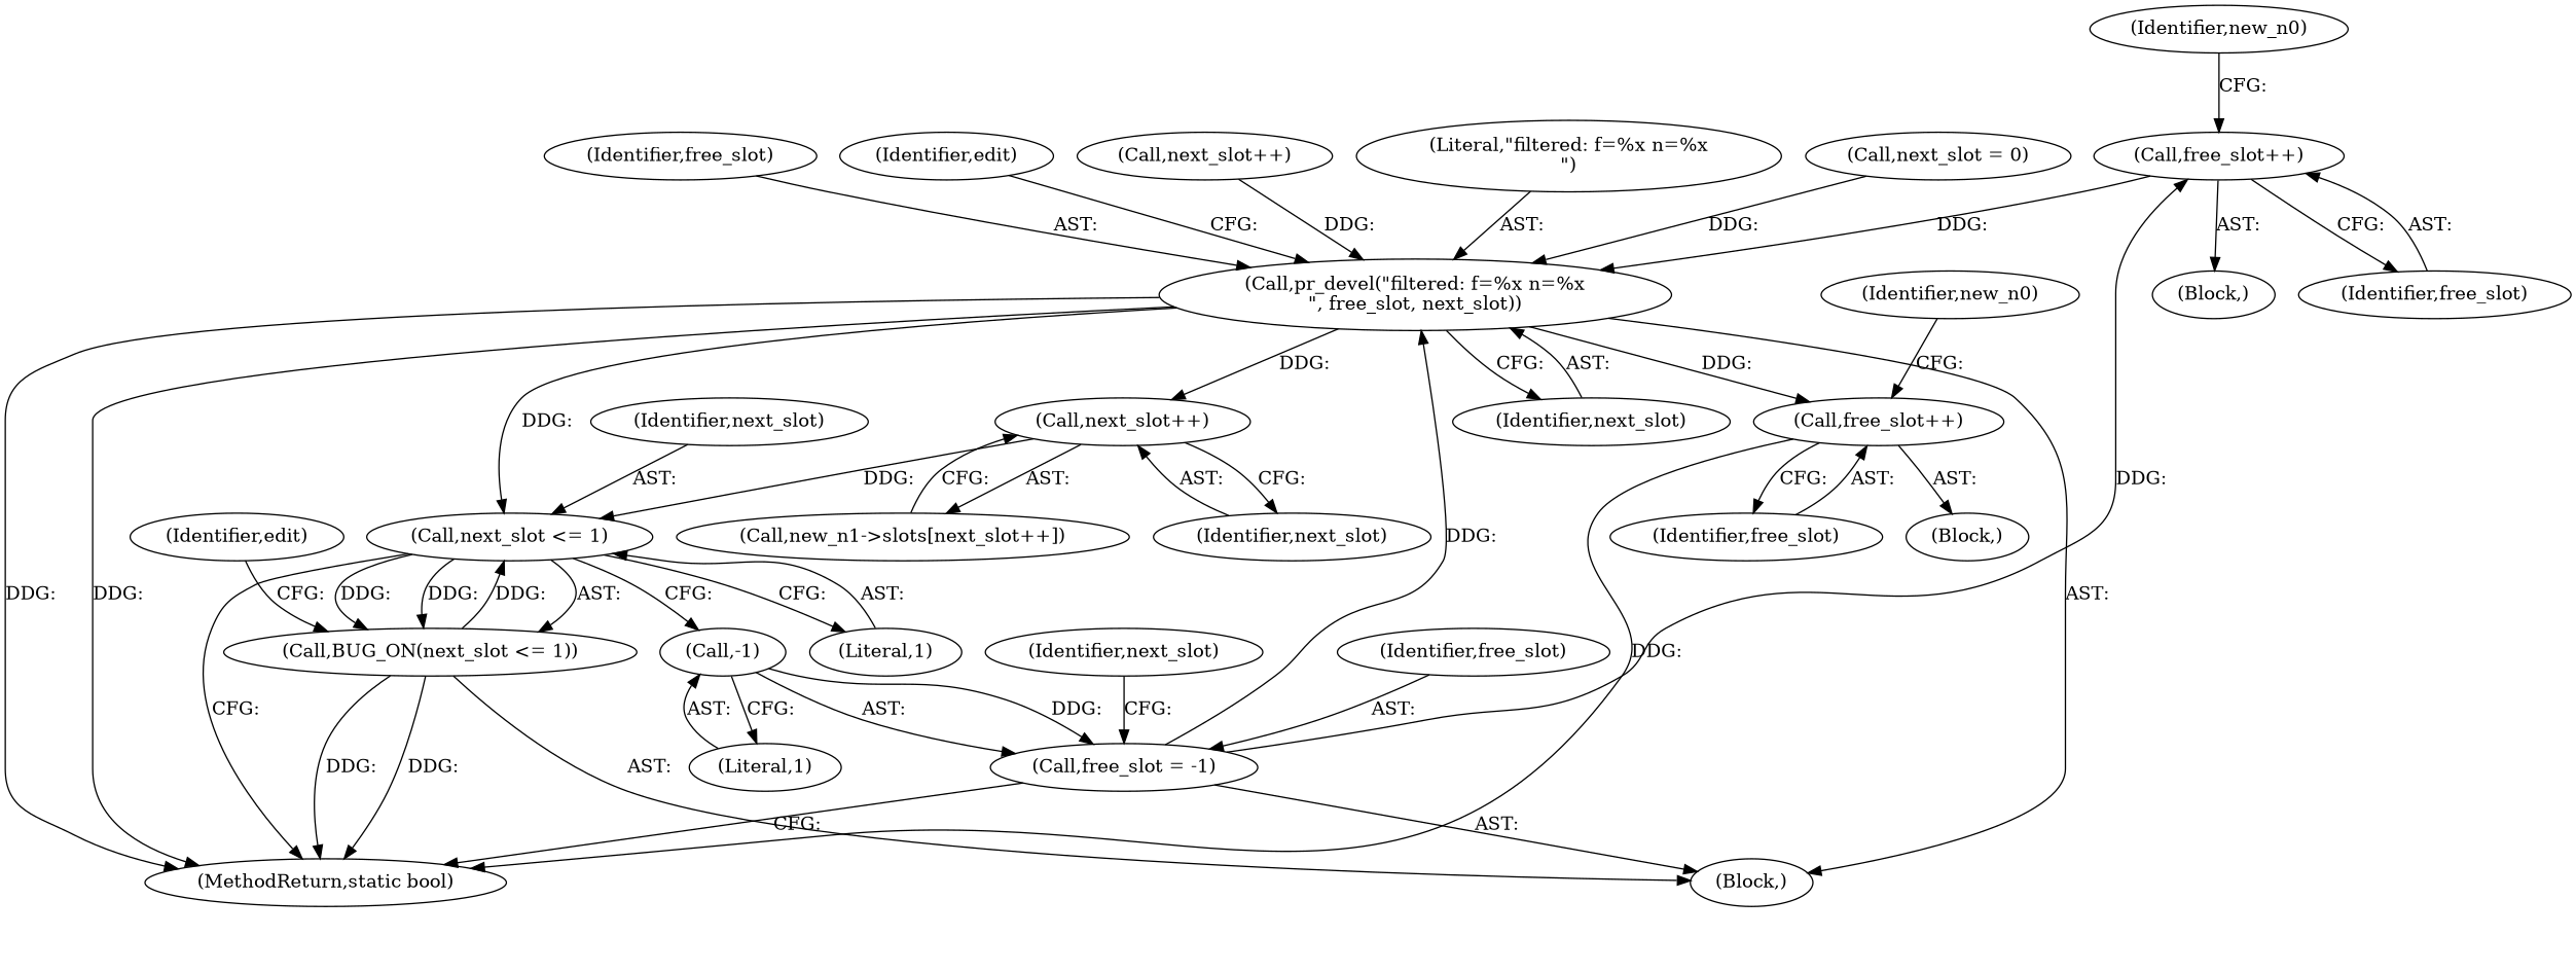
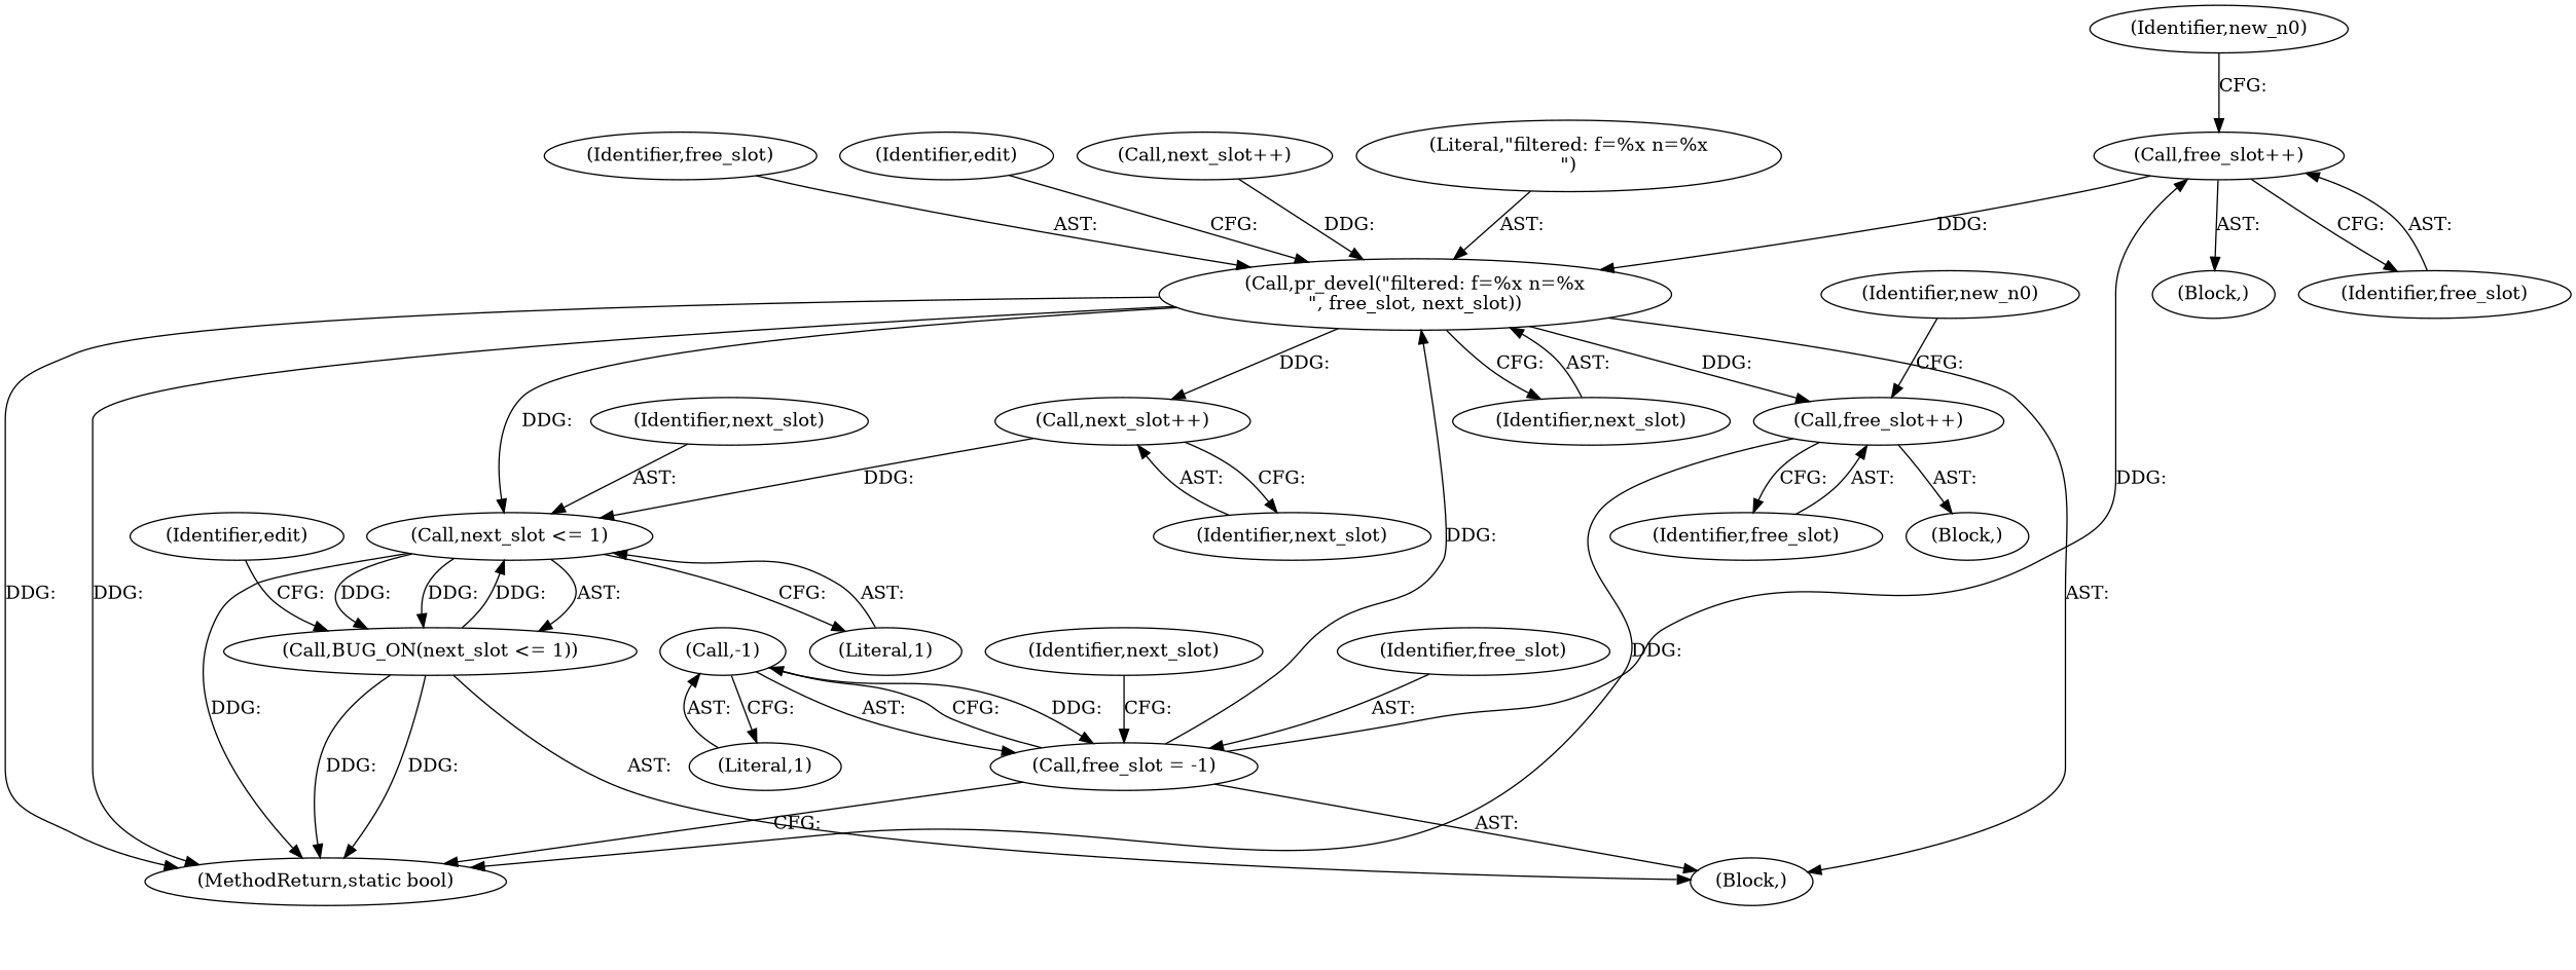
  digraph {
    n1 [label="(Call,free_slot++)"]
    n2 [label="(Call,pr_devel(\"filtered: f=%x n=%x\n\", free_slot, next_slot))"]
    n3 [label="(Block,)"]
    n4 [label="(Identifier,free_slot)"]
    n5 [label="(Block,)"]
    n6 [label="(MethodReturn,static bool)"]
    n7 [label="(Call,free_slot++)"]
    n8 [label="(Call,next_slot++)"]
    n9 [label="(Call,next_slot <= 1)"]
    n10 [label="(Identifier,next_slot)"]
    n11 [label="(Call,free_slot = -1)"]
    n12 [label="(Call,-1)"]
    n13 [label="(Literal,1)"]
    n14 [label="(Block,)"]
    n15 [label="(Identifier,free_slot)"]
-   n16 [label="(Call,new_n1->slots[next_slot++])"]
    n17 [label="(Identifier,next_slot)"]
    n18 [label="(Call,BUG_ON(next_slot <= 1))"]
    n19 [label="(Literal,1)"]
    n20 [label="(Identifier,new_n0)"]
    n21 [label="(Identifier,next_slot)"]
    n22 [label="(Identifier,edit)"]
    n23 [label="(Identifier,new_n0)"]
    n24 [label="(Identifier,next_slot)"]
    n25 [label="(Identifier,edit)"]
    n26 [label="(Call,next_slot++)"]
    n27 [label="(Literal,\"filtered: f=%x n=%x\n\")"]
-   n28 [label="(Call,next_slot = 0)"]
    n29 [label="(Identifier,free_slot)"]
    n30 [label="(Identifier,free_slot)"]
    n1 -> n2 [label="DDG: "]
    n1 -> n3 [label="AST: "]
    n1 -> n4 [label="CFG: "]
    n2 -> n5 [label="AST: "]
    n2 -> n6 [label="DDG: "]
    n2 -> n6 [label="DDG: "]
    n2 -> n7 [label="DDG: "]
    n2 -> n8 [label="DDG: "]
    n2 -> n9 [label="DDG: "]
    n2 -> n10 [label="CFG: "]
    n4 -> n1 [label="AST: "]
    n7 -> n6 [label="DDG: "]
    n7 -> n14 [label="AST: "]
    n7 -> n15 [label="CFG: "]
    n8 -> n9 [label="DDG: "]
-   n8 -> n16 [label="AST: "]
    n8 -> n17 [label="CFG: "]
-   n9 -> n6 [label="CFG: "]
+   n9 -> n6 [label="DDG: "]
    n9 -> n18 [label="AST: "]
    n9 -> n18 [label="DDG: "]
    n9 -> n18 [label="DDG: "]
    n9 -> n19 [label="CFG: "]
    n10 -> n2 [label="AST: "]
    n11 -> n1 [label="DDG: "]
    n11 -> n2 [label="DDG: "]
    n11 -> n5 [label="AST: "]
    n11 -> n6 [label="CFG: "]
-   n9 -> n12 [label="CFG: "]
+   n11 -> n12 [label="CFG: "]
    n12 -> n11 [label="AST: "]
    n12 -> n11 [label="DDG: "]
    n12 -> n13 [label="CFG: "]
    n13 -> n12 [label="AST: "]
    n15 -> n7 [label="AST: "]
-   n16 -> n8 [label="CFG: "]
    n17 -> n8 [label="AST: "]
    n18 -> n5 [label="AST: "]
    n18 -> n6 [label="DDG: "]
    n18 -> n6 [label="DDG: "]
    n18 -> n9 [label="DDG: "]
    n19 -> n9 [label="AST: "]
    n20 -> n1 [label="CFG: "]
    n21 -> n9 [label="AST: "]
    n22 -> n2 [label="CFG: "]
    n23 -> n7 [label="CFG: "]
    n24 -> n11 [label="CFG: "]
    n25 -> n18 [label="CFG: "]
    n26 -> n2 [label="DDG: "]
    n27 -> n2 [label="AST: "]
-   n28 -> n2 [label="DDG: "]
    n29 -> n11 [label="AST: "]
    n30 -> n2 [label="AST: "]
  }
